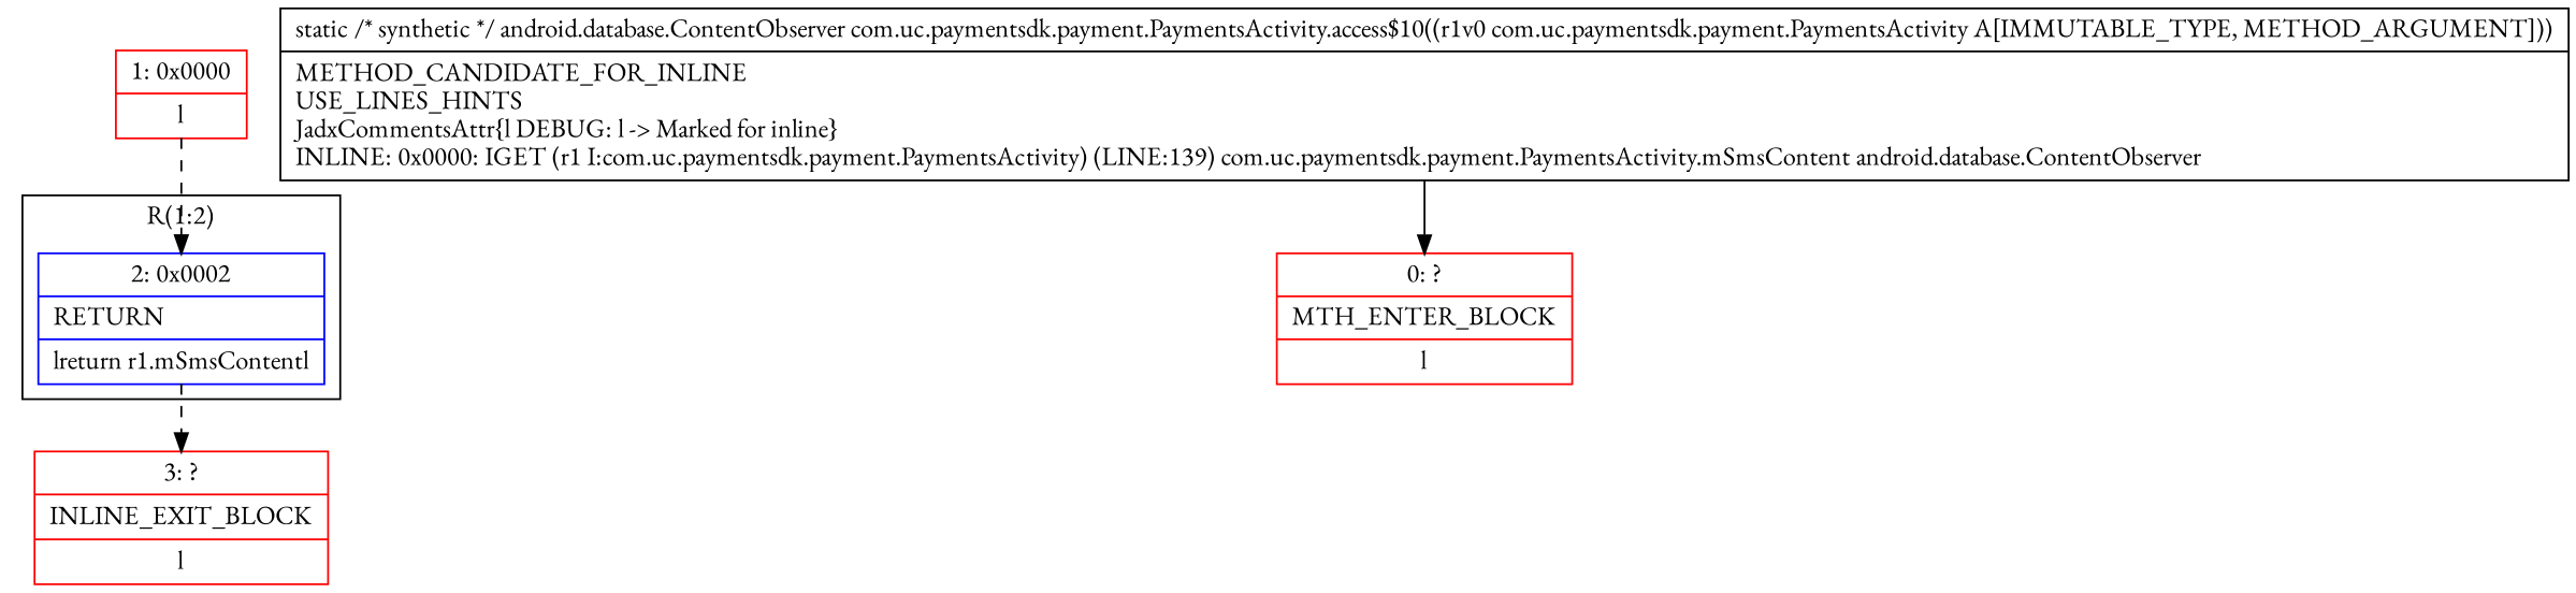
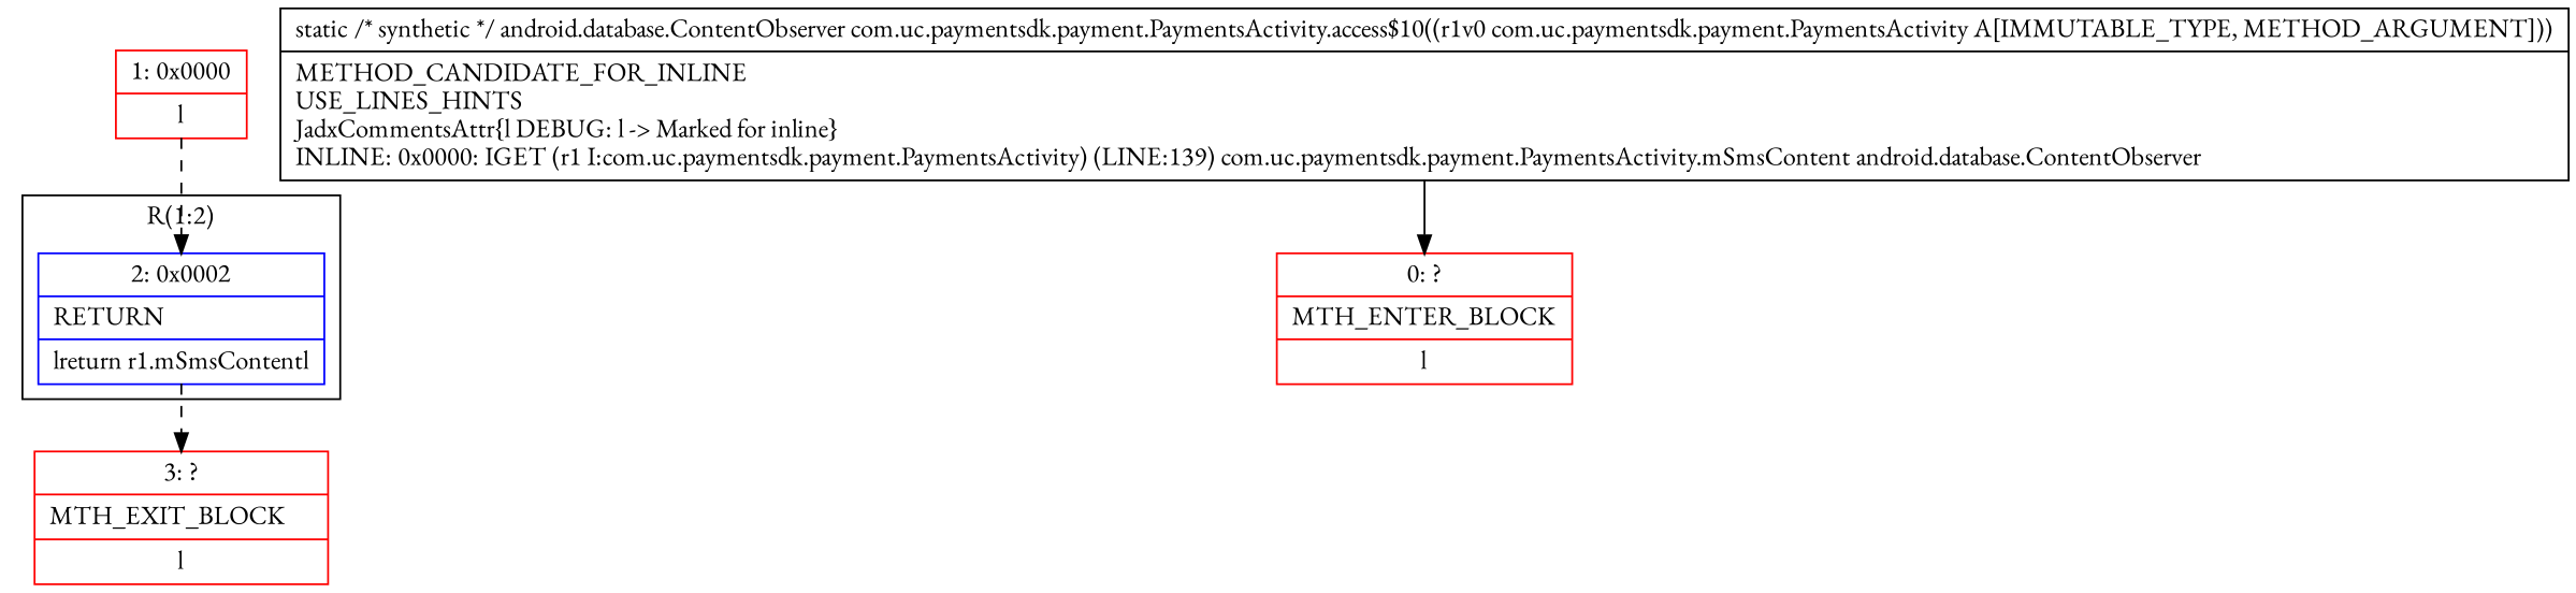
  digraph {
    fontname="EB Garamond"
    node [color=red fontname="EB Garamond" shape=record]
    edge [fontname="EB Garamond" style=dashed]
    n1 [color=blue label="{2\:\ 0x0002|RETURN\l|lreturn r1.mSmsContentl}"]
-   n2 [label="{3\:\ ?|INLINE_EXIT_BLOCK\l|l}"]
+   n2 [label="{3\:\ ?|MTH_EXIT_BLOCK\l|l}"]
    n3 [label="{0\:\ ?|MTH_ENTER_BLOCK\l|l}"]
    n4 [label="{1\:\ 0x0000|l}"]
    n5 [label="{static \/* synthetic *\/ android.database.ContentObserver com.uc.paymentsdk.payment.PaymentsActivity.access$10((r1v0 com.uc.paymentsdk.payment.PaymentsActivity A[IMMUTABLE_TYPE, METHOD_ARGUMENT]))  | METHOD_CANDIDATE_FOR_INLINE\lUSE_LINES_HINTS\lJadxCommentsAttr\{l DEBUG: l \-\> Marked for inline\}\lINLINE: 0x0000: IGET (r1 I:com.uc.paymentsdk.payment.PaymentsActivity) (LINE:139) com.uc.paymentsdk.payment.PaymentsActivity.mSmsContent android.database.ContentObserver\l}" color=""]
    subgraph cluster_1 {
      label="R(1:2)"
      n1
    }
    n1 -> n2
    n4 -> n1
    n5 -> n3 [style=solid]
  }
